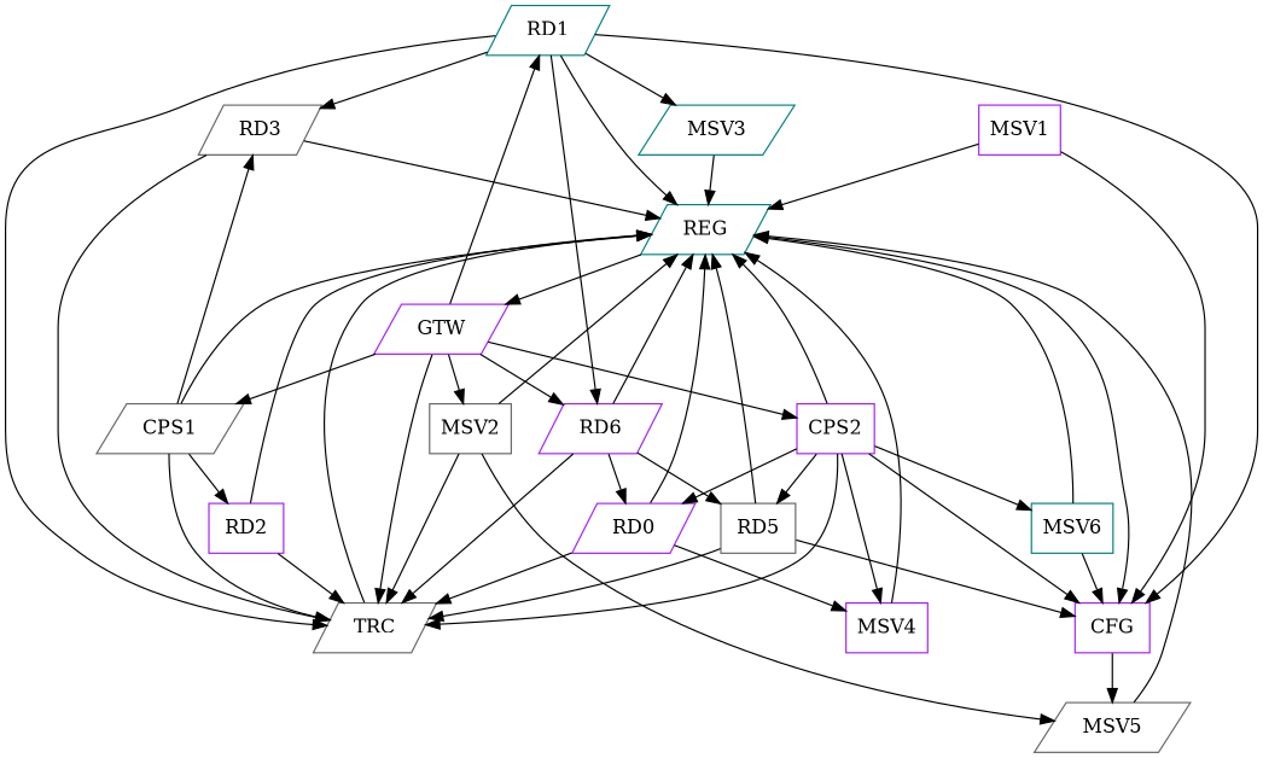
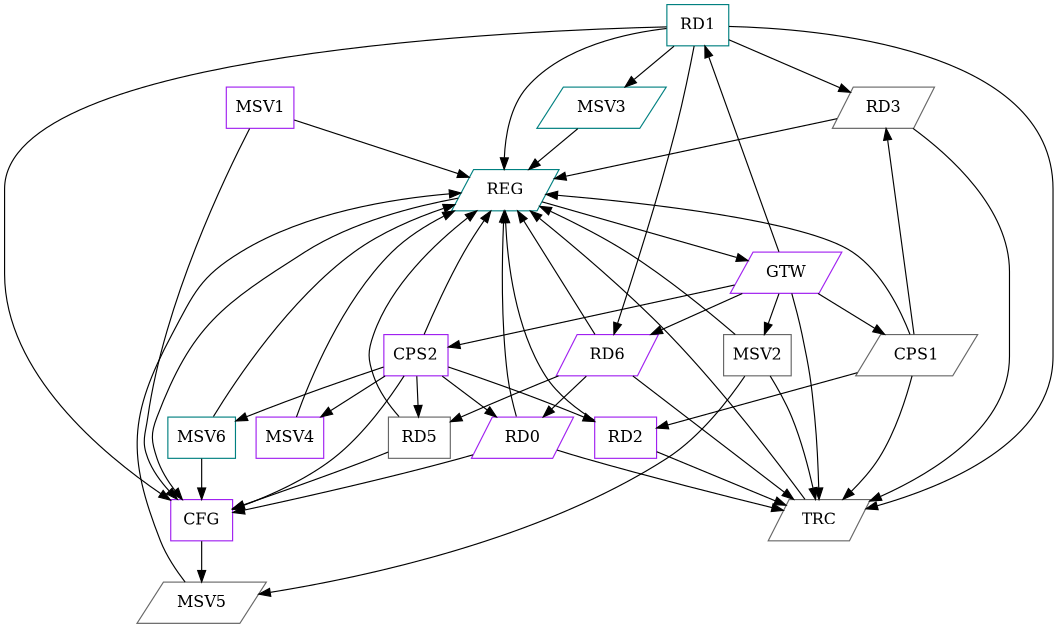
  strict digraph {
    node [color=purple shape=box]
-   n1 [color=teal label=RD1 shape=parallelogram]
+   n1 [color=teal label=RD1]
    n2 [color=gray40 label=RD3 shape=parallelogram]
    n3 [color=teal label=REG shape=parallelogram]
    n4 [label=CFG]
    n5 [color=gray40 label=TRC shape=parallelogram]
    n6 [color=teal label=MSV3 shape=parallelogram]
    n7 [label=RD6 shape=parallelogram]
    n8 [color=gray40 label=RD5]
    n9 [label=GTW shape=parallelogram]
    n10 [color=gray40 label=MSV5 shape=parallelogram]
    n11 [label=RD2]
    n12 [label=MSV1]
    n13 [label=RD0 shape=parallelogram]
    n14 [color=gray40 label=CPS1 shape=parallelogram]
    n15 [label=CPS2]
    n16 [label=MSV4]
    n17 [color=teal label=MSV6]
    n18 [color=gray40 label=MSV2]
    n1 -> n2
    n1 -> n3
    n1 -> n4
    n1 -> n5
    n1 -> n6
    n1 -> n7
    n2 -> n3
    n2 -> n5
    n3 -> n4
    n3 -> n9
    n4 -> n10
    n5 -> n3
    n6 -> n3
    n7 -> n3
    n7 -> n5
    n7 -> n8
    n7 -> n13
    n8 -> n3
    n8 -> n4
-   n8 -> n5
    n9 -> n1
    n9 -> n5
    n9 -> n7
    n9 -> n14
    n9 -> n15
    n9 -> n18
    n10 -> n3
    n11 -> n3
    n11 -> n5
    n12 -> n3
    n12 -> n4
    n13 -> n3
-   n13 -> n16
+   n13 -> n4
    n13 -> n5
    n14 -> n2
    n14 -> n3
    n14 -> n5
    n14 -> n11
    n15 -> n3
    n15 -> n4
-   n15 -> n5
+   n15 -> n11
    n15 -> n8
    n15 -> n13
    n15 -> n16
    n15 -> n17
    n16 -> n3
    n17 -> n3
    n17 -> n4
    n18 -> n3
    n18 -> n5
    n18 -> n10
  }
